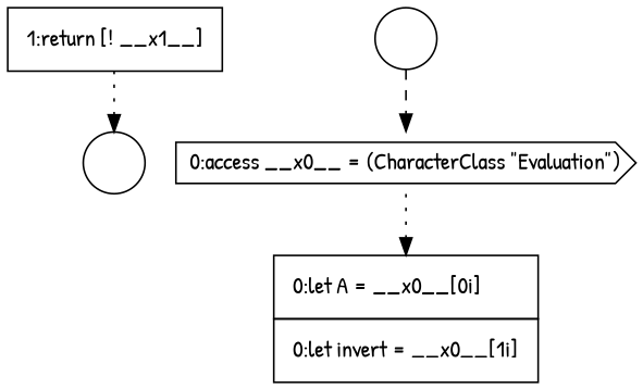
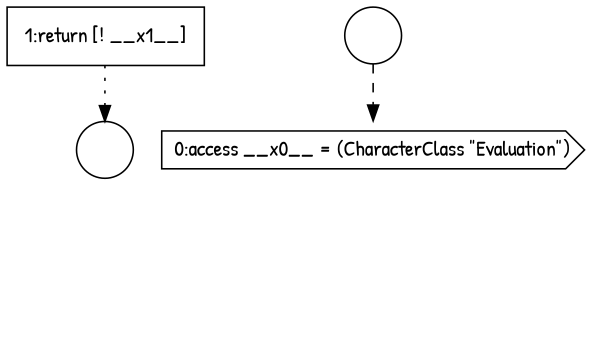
  digraph {
    fontname="Patrick Hand"
    node [color=black fillcolor=white fontname="Patrick Hand" shape=circle style=filled]
    edge [color=black fontname="Patrick Hand" style=dotted]
    n1 [label=" "]
    n2 [label=<<font color="black">     <table border="0" cellborder="1" cellspacing="0" cellpadding="10">       <tr><td align="left">1:return [! __x1__]</td></tr>     </table>   </font>> margin=0 shape=none]
-   n3 [label=<<font color="black">     <table border="0" cellborder="1" cellspacing="0" cellpadding="10">       <tr><td align="left">0:let A = __x0__[0i]</td></tr>       <tr><td align="left">0:let invert = __x0__[1i]</td></tr>     </table>   </font>> margin=0 shape=none]
    n4 [label=" "]
    n5 [label=<<font color="black">0:access __x0__ = (CharacterClass &quot;Evaluation&quot;)</font>> shape=cds]
    n2 -> n1
    n4 -> n5 [style=dashed]
-   n5 -> n3
  }
